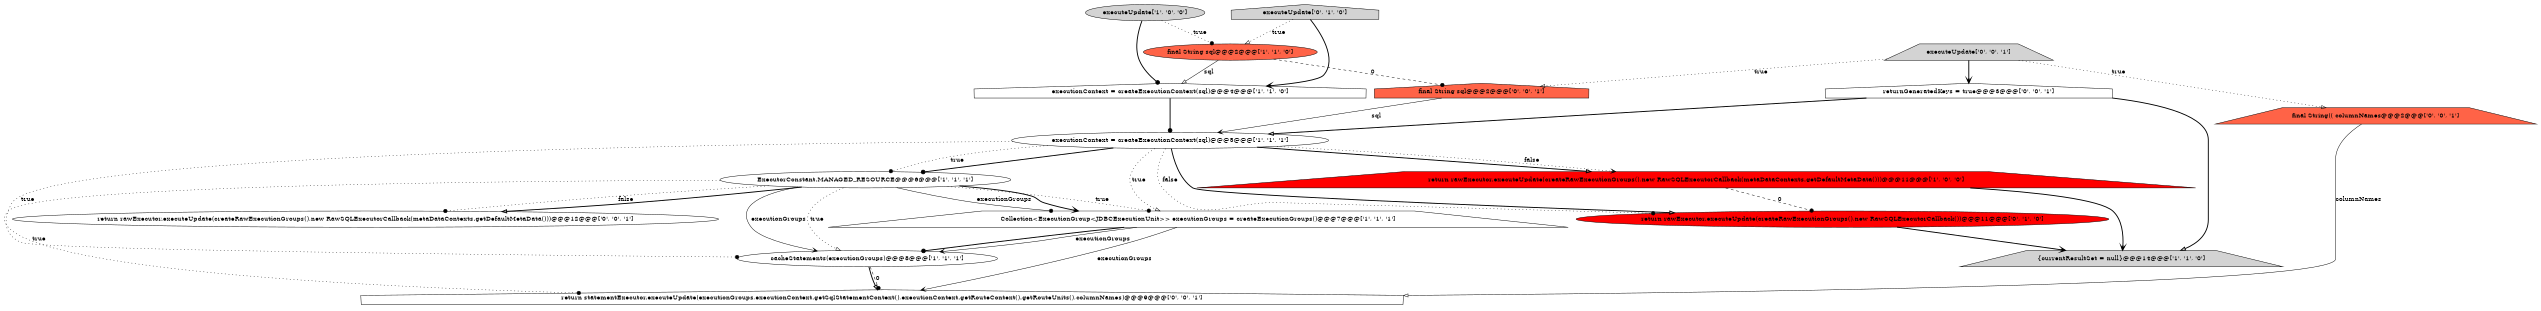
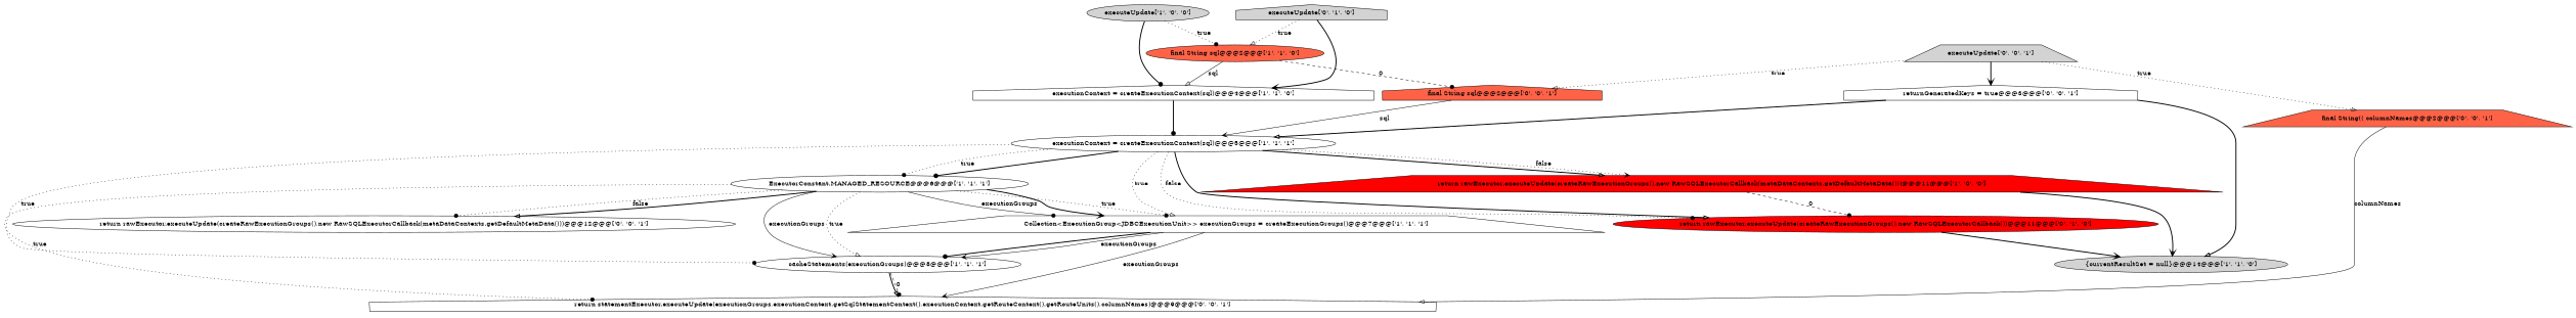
  digraph {
    node [fillcolor=white shape=ellipse style=filled]
    edge [arrowhead=dot style=bold]
    n1 [fillcolor=lightgray label="executeUpdate['1', '0', '0']"]
    n2 [fillcolor=tomato label="final String sql@@@2@@@['1', '1', '0']"]
    n3 [label="executionContext = createExecutionContext(sql)@@@4@@@['1', '1', '0']" shape=house]
    n4 [fillcolor=tomato label="final String sql@@@2@@@['0', '0', '1']" shape=house]
    n5 [label="executionContext = createExecutionContext(sql)@@@5@@@['1', '1', '1']"]
    n6 [fillcolor=red label="return rawExecutor.executeUpdate(createRawExecutionGroups(),new RawSQLExecutorCallback(metaDataContexts.getDefaultMetaData()))@@@11@@@['1', '0', '0']" shape=trapezium]
    n7 [fillcolor=red label="return rawExecutor.executeUpdate(createRawExecutionGroups(),new RawSQLExecutorCallback())@@@11@@@['0', '1', '0']"]
-   n8 [fillcolor=lightgray label="{currentResultSet = null}@@@14@@@['1', '1', '0']" shape=trapezium]
+   n8 [fillcolor=lightgray label="{currentResultSet = null}@@@14@@@['1', '1', '0']"]
    n9 [fillcolor=lightgray label="executeUpdate['0', '1', '0']" shape=house]
    n10 [label="Collection<ExecutionGroup<JDBCExecutionUnit>> executionGroups = createExecutionGroups()@@@7@@@['1', '1', '1']" shape=trapezium]
    n11 [label="cacheStatements(executionGroups)@@@8@@@['1', '1', '1']"]
    n12 [label="return statementExecutor.executeUpdate(executionGroups,executionContext.getSqlStatementContext(),executionContext.getRouteContext().getRouteUnits(),columnNames)@@@9@@@['0', '0', '1']" shape=house]
    n13 [label="ExecutorConstant.MANAGED_RESOURCE@@@6@@@['1', '1', '1']"]
    n14 [label="return rawExecutor.executeUpdate(createRawExecutionGroups(),new RawSQLExecutorCallback(metaDataContexts.getDefaultMetaData()))@@@12@@@['0', '0', '1']"]
    n15 [label="returnGeneratedKeys = true@@@3@@@['0', '0', '1']" shape=house]
    n16 [fillcolor=tomato label="final String(( columnNames@@@2@@@['0', '0', '1']" shape=trapezium]
    n17 [fillcolor=lightgray label="executeUpdate['0', '0', '1']" shape=trapezium]
    n1 -> n2 [label=true style=dotted]
    n1 -> n3
    n2 -> n3 [arrowhead=onormal label=sql style=solid]
    n2 -> n4 [label=0 style=dashed]
    n3 -> n5
    n4 -> n5 [arrowhead=vee label=sql style=solid]
    n5 -> n6 [arrowhead=onormal]
    n5 -> n6 [arrowhead=vee label=false style=dotted]
    n5 -> n7 [arrowhead=onormal]
    n5 -> n7 [label=false style=dotted]
    n5 -> n10 [arrowhead=onormal label=true style=dotted]
    n5 -> n11 [label=true style=dotted]
    n5 -> n13 [label=true style=dotted]
    n5 -> n13
    n6 -> n7 [label=0 style=dashed]
    n6 -> n8 [arrowhead=vee]
    n7 -> n8 [arrowhead=vee]
    n9 -> n2 [arrowhead=onormal label=true style=dotted]
    n9 -> n3 [arrowhead=vee]
    n10 -> n11
    n10 -> n11 [arrowhead=vee label=executionGroups style=solid]
    n10 -> n12 [arrowhead=vee label=executionGroups style=solid]
    n11 -> n12 [arrowhead=onormal]
    n11 -> n12 [label=0 style=dashed]
    n13 -> n10 [label=true style=dotted]
    n13 -> n10 [label=executionGroups style=solid]
    n13 -> n10 [arrowhead=vee]
    n13 -> n11 [arrowhead=onormal label=true style=dotted]
    n13 -> n11 [arrowhead=vee label=executionGroups style=solid]
    n13 -> n12 [label=true style=dotted]
    n13 -> n14 [label=false style=dotted]
    n13 -> n14 [arrowhead=onormal]
    n15 -> n5 [arrowhead=onormal]
    n15 -> n8 [arrowhead=onormal]
    n16 -> n12 [arrowhead=onormal label=columnNames style=solid]
    n17 -> n4 [arrowhead=onormal label=true style=dotted]
    n17 -> n15 [arrowhead=vee]
    n17 -> n16 [arrowhead=onormal label=true style=dotted]
  }
